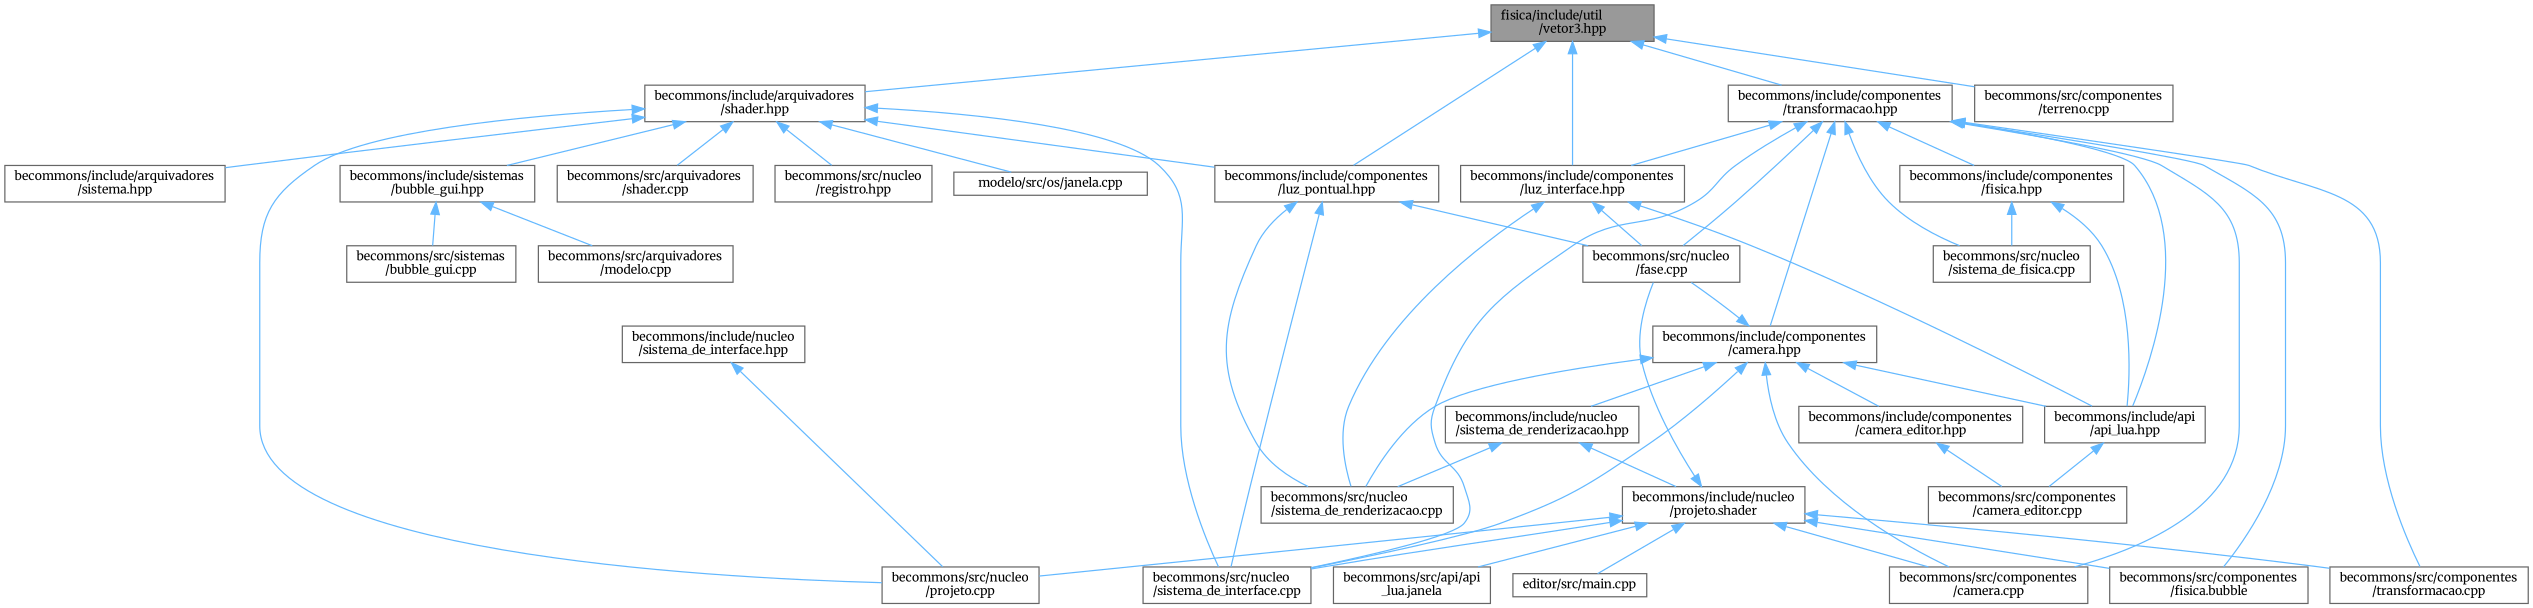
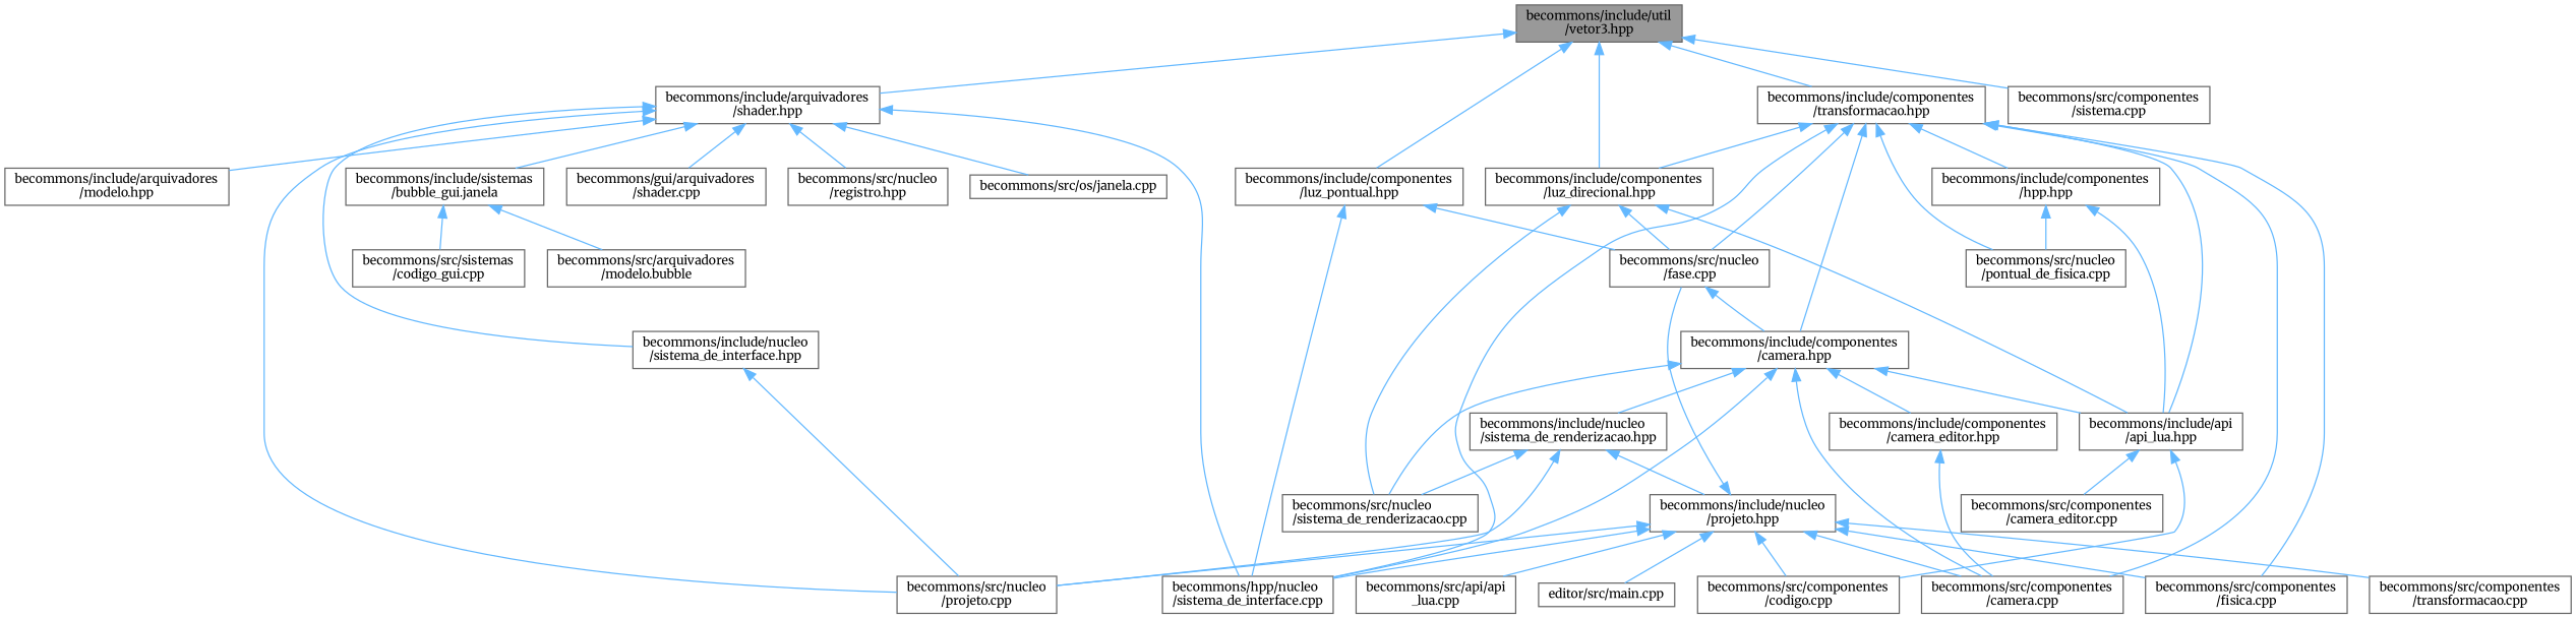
  digraph {
    fontname=Merriweather
    node [color=grey40 fillcolor=white fontname=Merriweather fontsize=10 shape=box style=filled]
    edge [color=steelblue1 dir=back fontname=Merriweather fontsize=10 labelfontname=Helvetica labelfontsize=10 style=solid]
-   n1 [color=gray40 fillcolor=grey60 fontcolor=black height=0.2 label="fisica/include/util\l/vetor3.hpp" width=0.4]
+   n1 [color=gray40 fillcolor=grey60 fontcolor=black height=0.2 label="becommons/include/util\l/vetor3.hpp" width=0.4]
    n2 [height=0.2 label="becommons/include/arquivadores\l/shader.hpp" width=0.4]
-   n3 [height=0.2 label="becommons/include/componentes\l/luz_interface.hpp" width=0.4]
+   n3 [height=0.2 label="becommons/include/componentes\l/luz_direcional.hpp" width=0.4]
    n4 [height=0.2 label="becommons/include/componentes\l/luz_pontual.hpp" width=0.4]
    n5 [height=0.2 label="becommons/include/componentes\l/transformacao.hpp" width=0.4]
-   n6 [height=0.2 label="becommons/src/componentes\l/terreno.cpp" width=0.4]
-   n7 [height=0.2 label="becommons/include/arquivadores\l/sistema.hpp" width=0.4]
+   n6 [height=0.2 label="becommons/src/componentes\l/sistema.cpp" width=0.4]
+   n7 [height=0.2 label="becommons/include/arquivadores\l/modelo.hpp" width=0.4]
    n8 [height=0.2 label="becommons/include/nucleo\l/sistema_de_interface.hpp" width=0.4]
-   n9 [height=0.2 label="becommons/src/nucleo\l/sistema_de_interface.cpp" width=0.4]
-   n10 [height=0.2 label="becommons/include/sistemas\l/bubble_gui.hpp" width=0.4]
-   n11 [height=0.2 label="becommons/src/arquivadores\l/shader.cpp" width=0.4]
+   n9 [height=0.2 label="becommons/hpp/nucleo\l/sistema_de_interface.cpp" width=0.4]
+   n10 [height=0.2 label="becommons/include/sistemas\l/bubble_gui.janela" width=0.4]
+   n11 [height=0.2 label="becommons/gui/arquivadores\l/shader.cpp" width=0.4]
    n12 [height=0.2 label="becommons/src/nucleo\l/registro.hpp" width=0.4]
-   n13 [height=0.2 label="modelo/src/os/janela.cpp" width=0.4]
+   n13 [height=0.2 label="becommons/src/os/janela.cpp" width=0.4]
    n14 [height=0.2 label="becommons/src/nucleo\l/projeto.cpp" width=0.4]
    n15 [height=0.2 label="becommons/src/nucleo\l/sistema_de_renderizacao.cpp" width=0.4]
    n16 [height=0.2 label="becommons/include/api\l/api_lua.hpp" width=0.4]
    n17 [height=0.2 label="becommons/src/nucleo\l/fase.cpp" width=0.4]
    n18 [height=0.2 label="becommons/include/componentes\l/camera.hpp" width=0.4]
    n19 [height=0.2 label="becommons/src/componentes\l/camera.cpp" width=0.4]
-   n20 [height=0.2 label="becommons/src/componentes\l/fisica.bubble" width=0.4]
+   n20 [height=0.2 label="becommons/src/componentes\l/fisica.cpp" width=0.4]
    n21 [height=0.2 label="becommons/src/componentes\l/transformacao.cpp" width=0.4]
-   n22 [height=0.2 label="becommons/include/componentes\l/fisica.hpp" width=0.4]
-   n23 [height=0.2 label="becommons/src/nucleo\l/sistema_de_fisica.cpp" width=0.4]
-   n24 [height=0.2 label="becommons/src/arquivadores\l/modelo.cpp" width=0.4]
-   n25 [height=0.2 label="becommons/src/sistemas\l/bubble_gui.cpp" width=0.4]
+   n22 [height=0.2 label="becommons/include/componentes\l/hpp.hpp" width=0.4]
+   n23 [height=0.2 label="becommons/src/nucleo\l/pontual_de_fisica.cpp" width=0.4]
+   n24 [height=0.2 label="becommons/src/arquivadores\l/modelo.bubble" width=0.4]
+   n25 [height=0.2 label="becommons/src/sistemas\l/codigo_gui.cpp" width=0.4]
+   n26 [height=0.2 label="becommons/src/componentes\l/codigo.cpp" width=0.4]
    n27 [height=0.2 label="becommons/src/componentes\l/camera_editor.cpp" width=0.4]
-   n28 [height=0.2 label="becommons/src/api/api\l_lua.janela" width=0.4]
+   n28 [height=0.2 label="becommons/src/api/api\l_lua.cpp" width=0.4]
    n29 [height=0.2 label="becommons/include/componentes\l/camera_editor.hpp" width=0.4]
    n30 [height=0.2 label="becommons/include/nucleo\l/sistema_de_renderizacao.hpp" width=0.4]
-   n31 [height=0.2 label="becommons/include/nucleo\l/projeto.shader" width=0.4]
+   n31 [height=0.2 label="becommons/include/nucleo\l/projeto.hpp" width=0.4]
    n32 [height=0.2 label="editor/src/main.cpp" width=0.4]
    n1 -> n2
    n1 -> n3
    n1 -> n4
    n1 -> n5
    n1 -> n6
    n2 -> n7
-   n2 -> n4
+   n2 -> n8
    n2 -> n9
    n2 -> n10
    n2 -> n11
    n2 -> n12
    n2 -> n13
    n2 -> n14
    n3 -> n15
    n3 -> n16
    n3 -> n17
    n4 -> n9
-   n4 -> n15
    n4 -> n17
    n5 -> n3
    n5 -> n9
    n5 -> n16
    n5 -> n17
    n5 -> n18
    n5 -> n19
    n5 -> n20
-   n5 -> n21
    n5 -> n22
    n5 -> n23
    n8 -> n14
    n10 -> n24
    n10 -> n25
+   n16 -> n26
    n16 -> n27
    n18 -> n9
    n18 -> n15
    n18 -> n16
-   n18 -> n17
+   n17 -> n18
    n18 -> n19
    n18 -> n29
    n18 -> n30
    n22 -> n16
    n22 -> n23
-   n29 -> n27
+   n29 -> n19
+   n30 -> n14
    n30 -> n15
    n30 -> n31
    n31 -> n9
    n31 -> n14
    n31 -> n17
    n31 -> n19
    n31 -> n20
    n31 -> n21
+   n31 -> n26
    n31 -> n28
    n31 -> n32
  }
